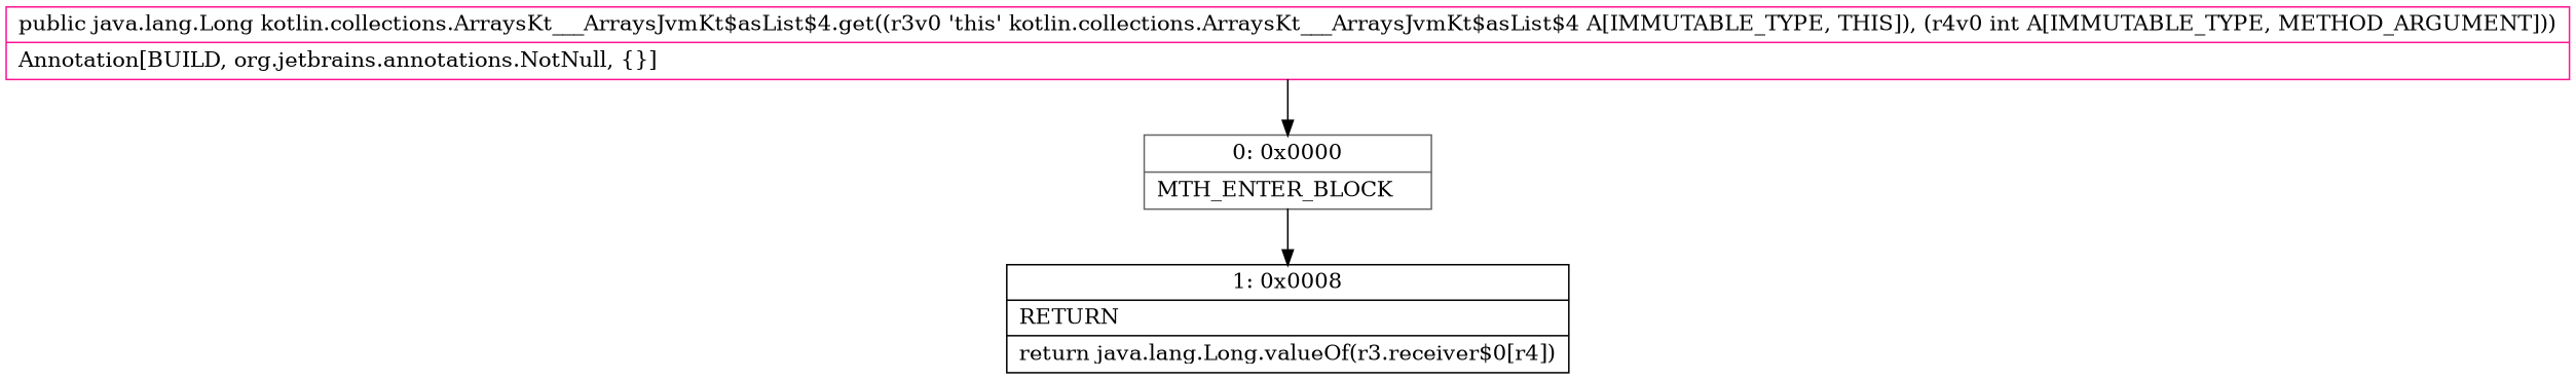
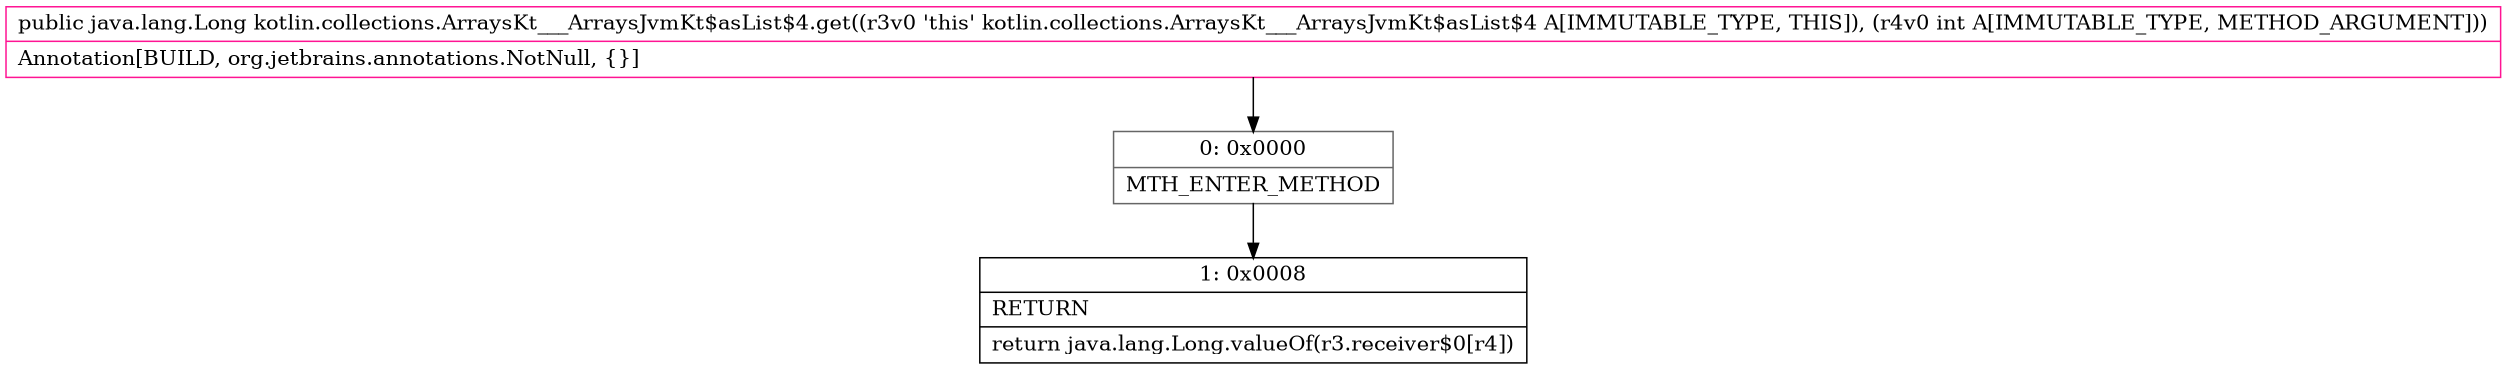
  digraph {
    node [shape=record]
    edge [style=solid]
-   n1 [label="{0\:\ 0x0000|MTH_ENTER_BLOCK\l}" color=gray40]
+   n1 [label="{0\:\ 0x0000|MTH_ENTER_METHOD\l}" color=gray40]
    n2 [label="{1\:\ 0x0008|RETURN\l|return java.lang.Long.valueOf(r3.receiver$0[r4])\l}" color=black]
    n3 [label="{public java.lang.Long kotlin.collections.ArraysKt___ArraysJvmKt$asList$4.get((r3v0 'this' kotlin.collections.ArraysKt___ArraysJvmKt$asList$4 A[IMMUTABLE_TYPE, THIS]), (r4v0 int A[IMMUTABLE_TYPE, METHOD_ARGUMENT]))  | Annotation[BUILD, org.jetbrains.annotations.NotNull, \{\}]\l}" color=deeppink]
    n1 -> n2
    n3 -> n1
  }
